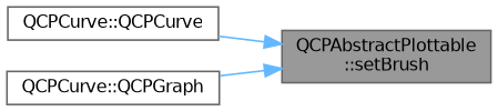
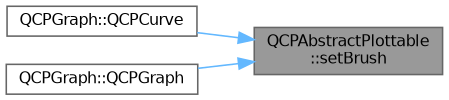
  digraph {
    rankdir=RL
    node [color=grey40 fillcolor=white fontname=Helvetica fontsize=10 shape=box style=filled]
    edge [color=steelblue1 dir=back fontname=Helvetica fontsize=10 labelfontname=Helvetica labelfontsize=10 style=solid]
    n1 [color=gray40 fillcolor=grey60 fontcolor=black height=0.2 label="QCPAbstractPlottable\l::setBrush" width=0.4]
-   n2 [height=0.2 label="QCPCurve::QCPCurve" width=0.4]
-   n3 [height=0.2 label="QCPCurve::QCPGraph" width=0.4]
+   n2 [height=0.2 label="QCPGraph::QCPCurve" width=0.4]
+   n3 [height=0.2 label="QCPGraph::QCPGraph" width=0.4]
    n1 -> n2
    n1 -> n3
  }
